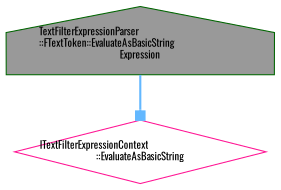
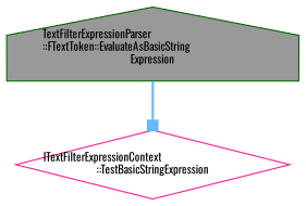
  digraph {
    rankdir=TB
    fontname=Oswald
    node [fontname=Oswald fontsize=10 style=filled]
    n1 [color=darkgreen fillcolor=grey60 fontcolor=black height=0.2 label="TextFilterExpressionParser\l::FTextToken::EvaluateAsBasicString\lExpression" shape=house width=0.4]
-   n2 [color=deeppink fillcolor=white height=0.2 label="ITextFilterExpressionContext\l::EvaluateAsBasicString" shape=diamond width=0.4]
+   n2 [color=deeppink fillcolor=white height=0.2 label="ITextFilterExpressionContext\l::TestBasicStringExpression" shape=diamond width=0.4]
    n1 -> n2 [color=steelblue1 fontname=Oswald fontsize=10 labelfontname=Helvetica labelfontsize=10 style=bold arrowhead=box]
  }
